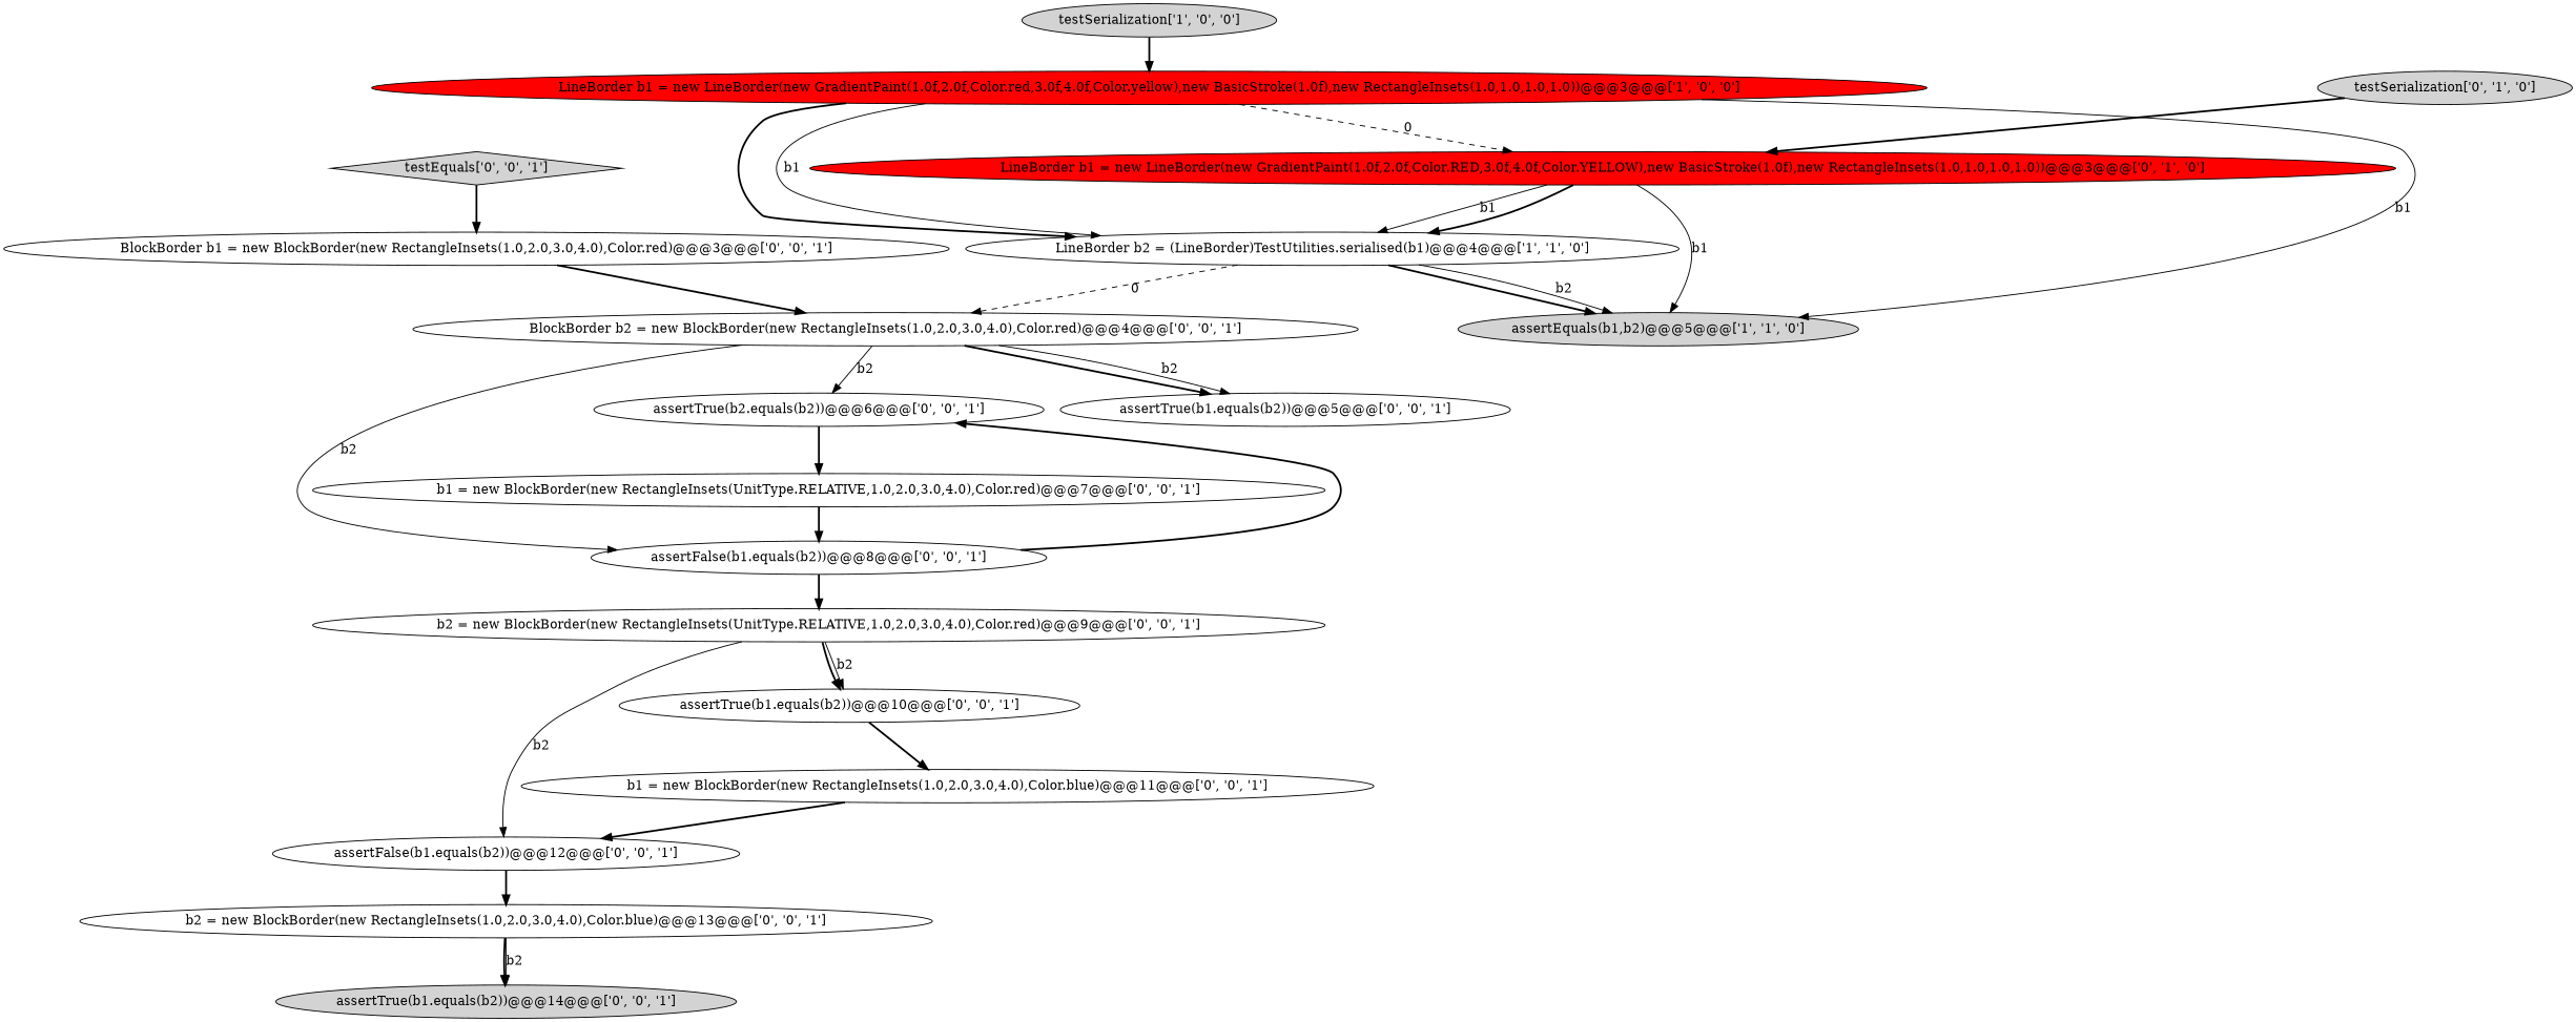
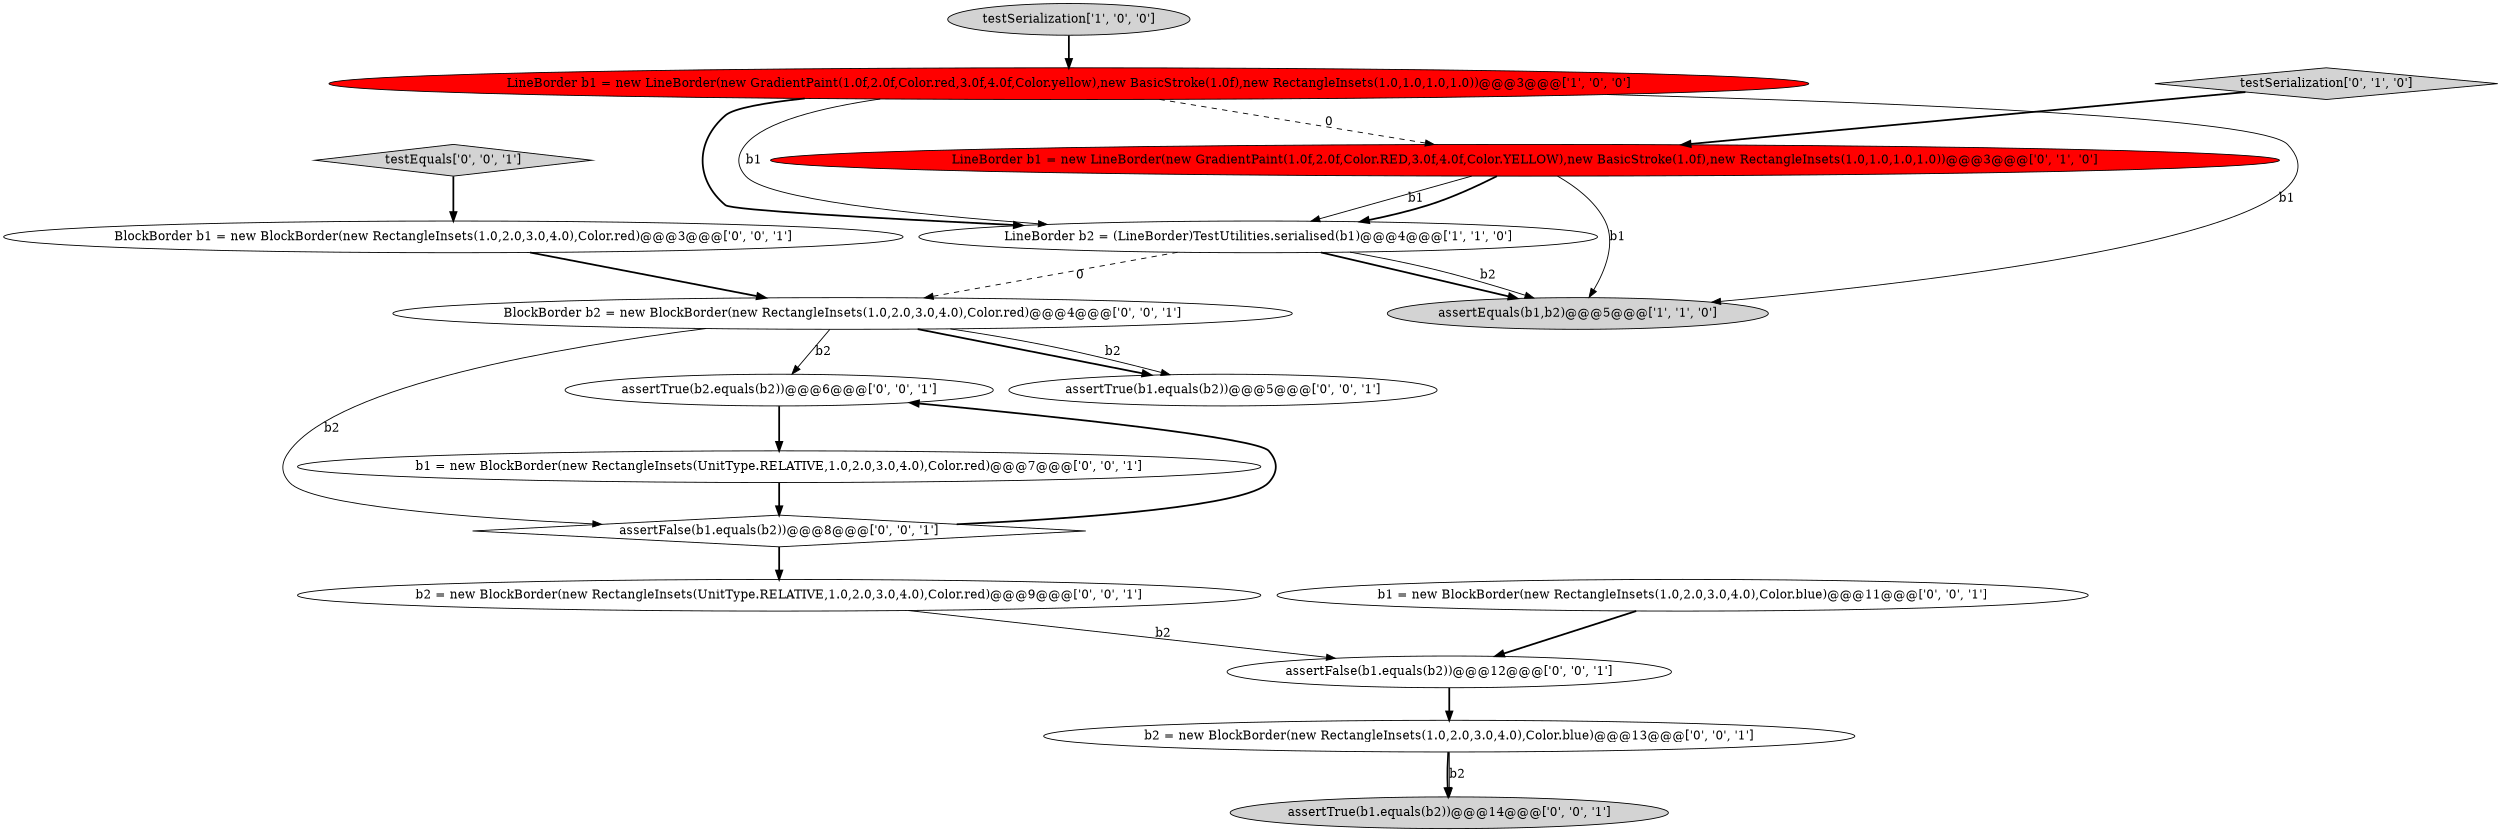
  digraph {
    fontname="DejaVu Serif"
    node [fillcolor=white fontname="DejaVu Serif" shape=ellipse style=filled]
    edge [fontname="DejaVu Serif" style=bold]
    n1 [fillcolor=lightgray label="testEquals['0', '0', '1']" shape=diamond]
    n2 [label="BlockBorder b1 = new BlockBorder(new RectangleInsets(1.0,2.0,3.0,4.0),Color.red)@@@3@@@['0', '0', '1']"]
    n3 [label="BlockBorder b2 = new BlockBorder(new RectangleInsets(1.0,2.0,3.0,4.0),Color.red)@@@4@@@['0', '0', '1']"]
    n4 [fillcolor=red label="LineBorder b1 = new LineBorder(new GradientPaint(1.0f,2.0f,Color.RED,3.0f,4.0f,Color.YELLOW),new BasicStroke(1.0f),new RectangleInsets(1.0,1.0,1.0,1.0))@@@3@@@['0', '1', '0']"]
    n5 [fillcolor=lightgray label="assertEquals(b1,b2)@@@5@@@['1', '1', '0']"]
    n6 [label="LineBorder b2 = (LineBorder)TestUtilities.serialised(b1)@@@4@@@['1', '1', '0']"]
    n7 [label="assertTrue(b2.equals(b2))@@@6@@@['0', '0', '1']"]
    n8 [label="b1 = new BlockBorder(new RectangleInsets(UnitType.RELATIVE,1.0,2.0,3.0,4.0),Color.red)@@@7@@@['0', '0', '1']"]
-   n9 [label="assertFalse(b1.equals(b2))@@@8@@@['0', '0', '1']"]
+   n9 [label="assertFalse(b1.equals(b2))@@@8@@@['0', '0', '1']" shape=diamond]
    n10 [label="b2 = new BlockBorder(new RectangleInsets(UnitType.RELATIVE,1.0,2.0,3.0,4.0),Color.red)@@@9@@@['0', '0', '1']"]
-   n11 [label="assertTrue(b1.equals(b2))@@@10@@@['0', '0', '1']"]
    n12 [label="assertFalse(b1.equals(b2))@@@12@@@['0', '0', '1']"]
    n13 [label="b1 = new BlockBorder(new RectangleInsets(1.0,2.0,3.0,4.0),Color.blue)@@@11@@@['0', '0', '1']"]
    n14 [label="b2 = new BlockBorder(new RectangleInsets(1.0,2.0,3.0,4.0),Color.blue)@@@13@@@['0', '0', '1']"]
-   n15 [fillcolor=lightgray label="testSerialization['0', '1', '0']"]
+   n15 [fillcolor=lightgray label="testSerialization['0', '1', '0']" shape=diamond]
    n16 [label="assertTrue(b1.equals(b2))@@@5@@@['0', '0', '1']"]
    n17 [fillcolor=lightgray label="assertTrue(b1.equals(b2))@@@14@@@['0', '0', '1']"]
    n18 [fillcolor=lightgray label="testSerialization['1', '0', '0']"]
    n19 [fillcolor=red label="LineBorder b1 = new LineBorder(new GradientPaint(1.0f,2.0f,Color.red,3.0f,4.0f,Color.yellow),new BasicStroke(1.0f),new RectangleInsets(1.0,1.0,1.0,1.0))@@@3@@@['1', '0', '0']"]
    n1 -> n2
    n2 -> n3
    n3 -> n7 [label=b2 style=solid]
    n3 -> n9 [label=b2 style=solid]
    n3 -> n16
    n3 -> n16 [label=b2 style=solid]
    n4 -> n5 [label=b1 style=solid]
    n4 -> n6 [label=b1 style=solid]
    n4 -> n6
    n6 -> n3 [label=0 style=dashed]
    n6 -> n5
    n6 -> n5 [label=b2 style=solid]
    n7 -> n8
    n8 -> n9
    n9 -> n7
    n9 -> n10
-   n10 -> n11 [label=b2 style=solid]
-   n10 -> n11
    n10 -> n12 [label=b2 style=solid]
-   n11 -> n13
    n12 -> n14
    n13 -> n12
    n14 -> n17
    n14 -> n17 [label=b2 style=solid]
    n15 -> n4
    n18 -> n19
    n19 -> n4 [label=0 style=dashed]
    n19 -> n5 [label=b1 style=solid]
    n19 -> n6
    n19 -> n6 [label=b1 style=solid]
  }
